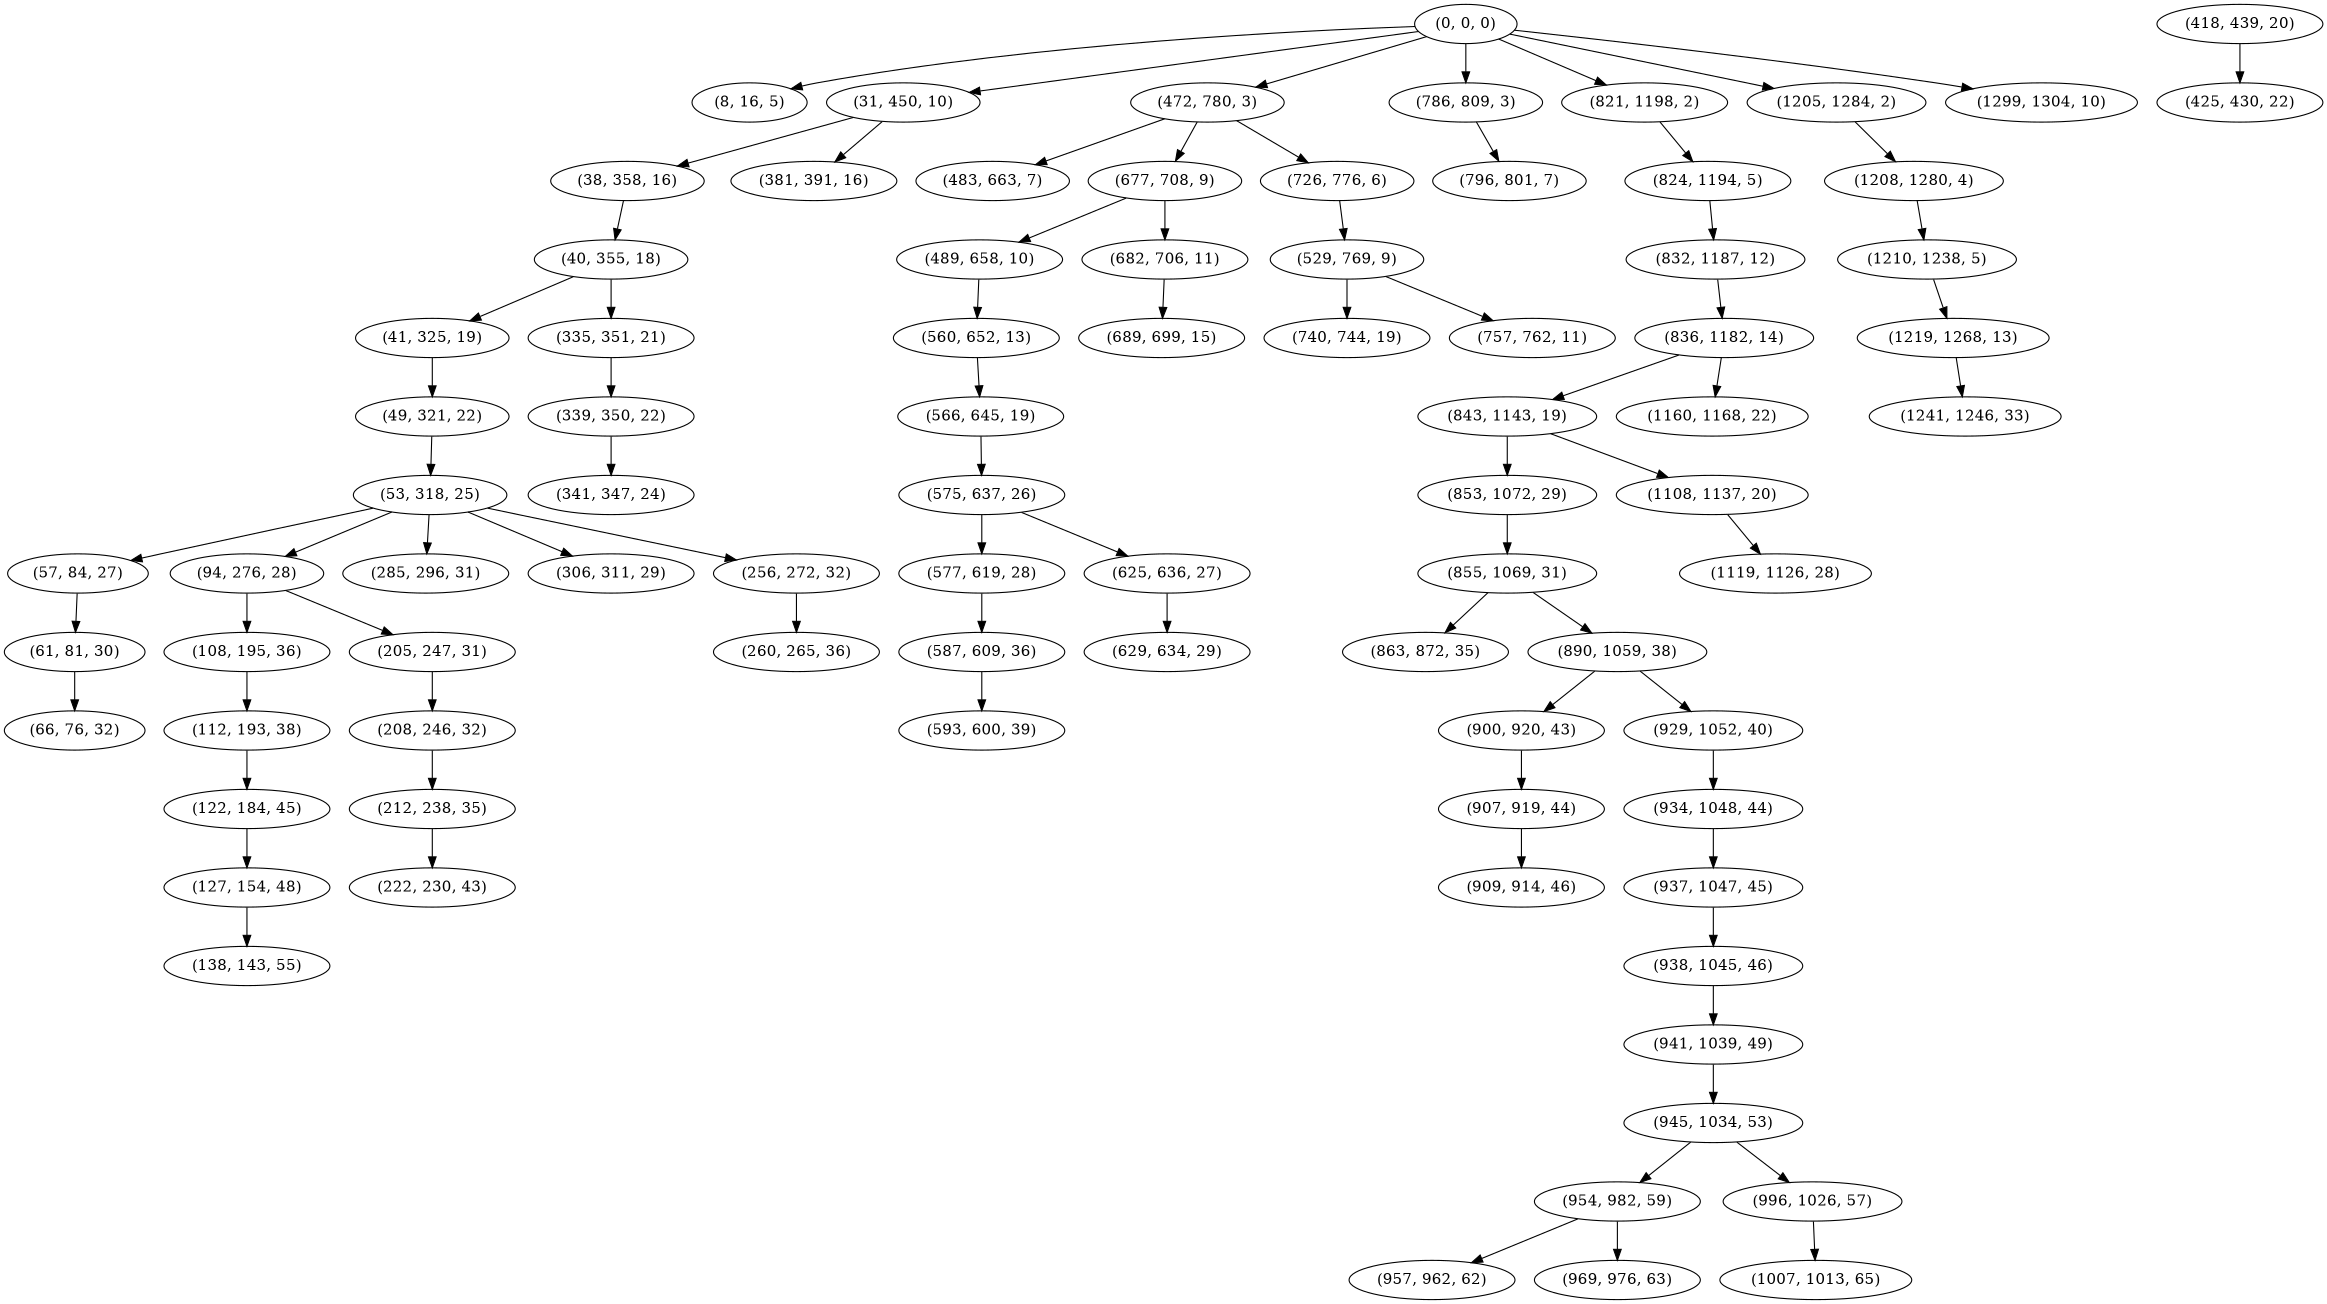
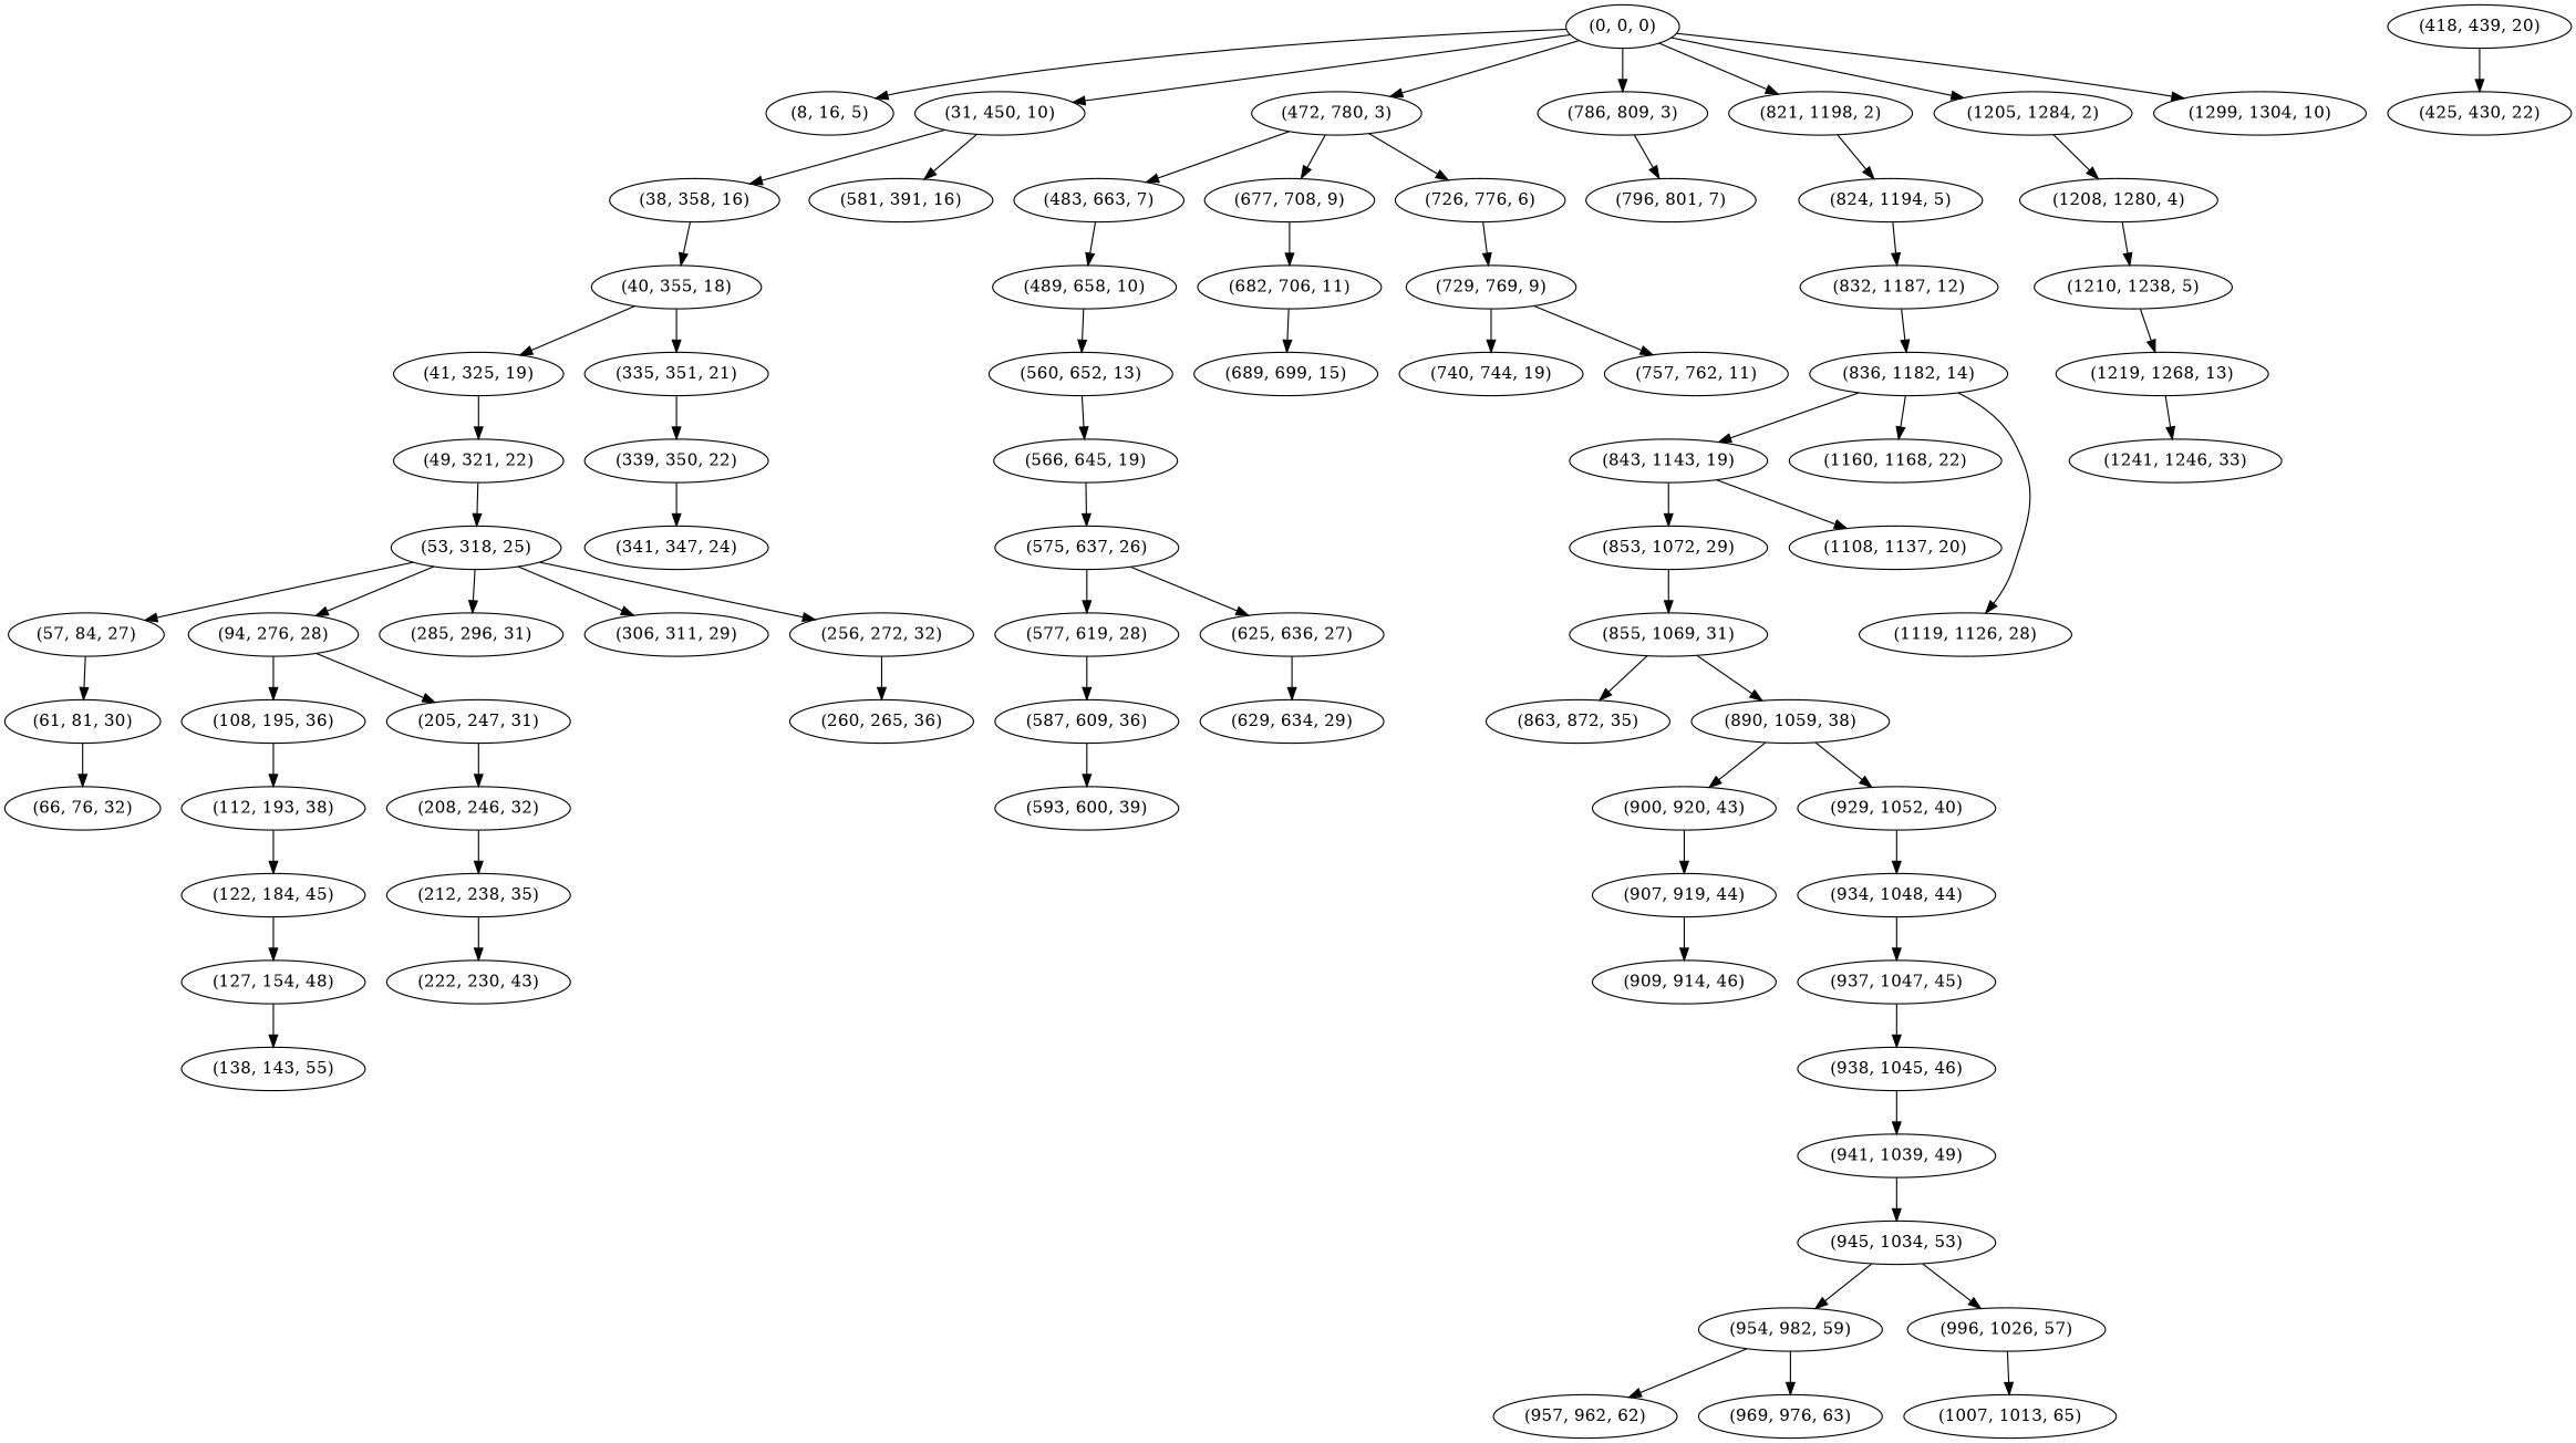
  digraph {
    "(0, 0, 0)"
    "(8, 16, 5)"
    "(31, 450, 10)"
    "(472, 780, 3)"
    "(786, 809, 3)"
    "(821, 1198, 2)"
    "(1205, 1284, 2)"
    "(1299, 1304, 10)"
    "(38, 358, 16)"
-   "(381, 391, 16)"
+   "(381, 391, 16)" [label="(581, 391, 16)"]
    n11 [label="(483, 663, 7)"]
    "(677, 708, 9)"
    "(726, 776, 6)"
    "(796, 801, 7)"
    "(824, 1194, 5)"
    "(1208, 1280, 4)"
    "(40, 355, 18)"
    "(41, 325, 19)"
    "(335, 351, 21)"
    "(49, 321, 22)"
    "(339, 350, 22)"
    "(53, 318, 25)"
    "(57, 84, 27)"
    "(94, 276, 28)"
    "(285, 296, 31)"
    "(306, 311, 29)"
    "(256, 272, 32)"
    "(61, 81, 30)"
    "(108, 195, 36)"
    "(205, 247, 31)"
    "(66, 76, 32)"
    "(112, 193, 38)"
    "(208, 246, 32)"
    "(260, 265, 36)"
    "(122, 184, 45)"
    "(127, 154, 48)"
    "(138, 143, 55)"
    "(212, 238, 35)"
    "(222, 230, 43)"
    "(341, 347, 24)"
    "(418, 439, 20)"
    "(425, 430, 22)"
    "(489, 658, 10)"
    "(682, 706, 11)"
-   "(729, 769, 9)" [label="(529, 769, 9)"]
+   "(729, 769, 9)"
    "(560, 652, 13)"
    "(566, 645, 19)"
    "(575, 637, 26)"
    "(577, 619, 28)"
    "(625, 636, 27)"
    "(587, 609, 36)"
    "(629, 634, 29)"
    "(593, 600, 39)"
    "(689, 699, 15)"
    "(740, 744, 19)"
    "(757, 762, 11)"
    "(832, 1187, 12)"
    "(836, 1182, 14)"
    "(843, 1143, 19)"
    "(1160, 1168, 22)"
    "(853, 1072, 29)"
    "(1108, 1137, 20)"
    "(855, 1069, 31)"
    "(1119, 1126, 28)"
    "(863, 872, 35)"
    "(890, 1059, 38)"
    "(900, 920, 43)"
    "(929, 1052, 40)"
    "(907, 919, 44)"
    "(934, 1048, 44)"
    "(909, 914, 46)"
    "(937, 1047, 45)"
    "(938, 1045, 46)"
    "(941, 1039, 49)"
    "(945, 1034, 53)"
    "(954, 982, 59)"
    "(996, 1026, 57)"
    "(957, 962, 62)"
    "(969, 976, 63)"
    "(1007, 1013, 65)"
    n81 [label="(1210, 1238, 5)"]
    "(1219, 1268, 13)"
    "(1241, 1246, 33)"
    "(0, 0, 0)" -> "(8, 16, 5)"
    "(0, 0, 0)" -> "(31, 450, 10)"
    "(0, 0, 0)" -> "(472, 780, 3)"
    "(0, 0, 0)" -> "(786, 809, 3)"
    "(0, 0, 0)" -> "(821, 1198, 2)"
    "(0, 0, 0)" -> "(1205, 1284, 2)"
    "(0, 0, 0)" -> "(1299, 1304, 10)"
    "(31, 450, 10)" -> "(38, 358, 16)"
    "(31, 450, 10)" -> "(381, 391, 16)"
    "(472, 780, 3)" -> n11
    "(472, 780, 3)" -> "(677, 708, 9)"
    "(472, 780, 3)" -> "(726, 776, 6)"
    "(786, 809, 3)" -> "(796, 801, 7)"
    "(821, 1198, 2)" -> "(824, 1194, 5)"
    "(1205, 1284, 2)" -> "(1208, 1280, 4)"
    "(38, 358, 16)" -> "(40, 355, 18)"
-   "(677, 708, 9)" -> "(489, 658, 10)"
+   n11 -> "(489, 658, 10)"
    "(677, 708, 9)" -> "(682, 706, 11)"
    "(726, 776, 6)" -> "(729, 769, 9)"
    "(824, 1194, 5)" -> "(832, 1187, 12)"
    "(1208, 1280, 4)" -> n81
    "(40, 355, 18)" -> "(41, 325, 19)"
    "(40, 355, 18)" -> "(335, 351, 21)"
    "(41, 325, 19)" -> "(49, 321, 22)"
    "(335, 351, 21)" -> "(339, 350, 22)"
    "(49, 321, 22)" -> "(53, 318, 25)"
    "(339, 350, 22)" -> "(341, 347, 24)"
    "(53, 318, 25)" -> "(57, 84, 27)"
    "(53, 318, 25)" -> "(94, 276, 28)"
    "(53, 318, 25)" -> "(285, 296, 31)"
    "(53, 318, 25)" -> "(306, 311, 29)"
    "(53, 318, 25)" -> "(256, 272, 32)"
    "(57, 84, 27)" -> "(61, 81, 30)"
    "(94, 276, 28)" -> "(108, 195, 36)"
    "(94, 276, 28)" -> "(205, 247, 31)"
    "(256, 272, 32)" -> "(260, 265, 36)"
    "(61, 81, 30)" -> "(66, 76, 32)"
    "(108, 195, 36)" -> "(112, 193, 38)"
    "(205, 247, 31)" -> "(208, 246, 32)"
    "(112, 193, 38)" -> "(122, 184, 45)"
    "(208, 246, 32)" -> "(212, 238, 35)"
    "(122, 184, 45)" -> "(127, 154, 48)"
    "(127, 154, 48)" -> "(138, 143, 55)"
    "(212, 238, 35)" -> "(222, 230, 43)"
    "(418, 439, 20)" -> "(425, 430, 22)"
    "(489, 658, 10)" -> "(560, 652, 13)"
    "(682, 706, 11)" -> "(689, 699, 15)"
    "(729, 769, 9)" -> "(740, 744, 19)"
    "(729, 769, 9)" -> "(757, 762, 11)"
    "(560, 652, 13)" -> "(566, 645, 19)"
    "(566, 645, 19)" -> "(575, 637, 26)"
    "(575, 637, 26)" -> "(577, 619, 28)"
    "(575, 637, 26)" -> "(625, 636, 27)"
    "(577, 619, 28)" -> "(587, 609, 36)"
    "(625, 636, 27)" -> "(629, 634, 29)"
    "(587, 609, 36)" -> "(593, 600, 39)"
    "(832, 1187, 12)" -> "(836, 1182, 14)"
    "(836, 1182, 14)" -> "(843, 1143, 19)"
    "(836, 1182, 14)" -> "(1160, 1168, 22)"
    "(843, 1143, 19)" -> "(853, 1072, 29)"
    "(843, 1143, 19)" -> "(1108, 1137, 20)"
    "(853, 1072, 29)" -> "(855, 1069, 31)"
-   "(1108, 1137, 20)" -> "(1119, 1126, 28)"
+   "(836, 1182, 14)" -> "(1119, 1126, 28)"
    "(855, 1069, 31)" -> "(863, 872, 35)"
    "(855, 1069, 31)" -> "(890, 1059, 38)"
    "(890, 1059, 38)" -> "(900, 920, 43)"
    "(890, 1059, 38)" -> "(929, 1052, 40)"
    "(900, 920, 43)" -> "(907, 919, 44)"
    "(929, 1052, 40)" -> "(934, 1048, 44)"
    "(907, 919, 44)" -> "(909, 914, 46)"
    "(934, 1048, 44)" -> "(937, 1047, 45)"
    "(937, 1047, 45)" -> "(938, 1045, 46)"
    "(938, 1045, 46)" -> "(941, 1039, 49)"
    "(941, 1039, 49)" -> "(945, 1034, 53)"
    "(945, 1034, 53)" -> "(954, 982, 59)"
    "(945, 1034, 53)" -> "(996, 1026, 57)"
    "(954, 982, 59)" -> "(957, 962, 62)"
    "(954, 982, 59)" -> "(969, 976, 63)"
    "(996, 1026, 57)" -> "(1007, 1013, 65)"
    n81 -> "(1219, 1268, 13)"
    "(1219, 1268, 13)" -> "(1241, 1246, 33)"
  }
